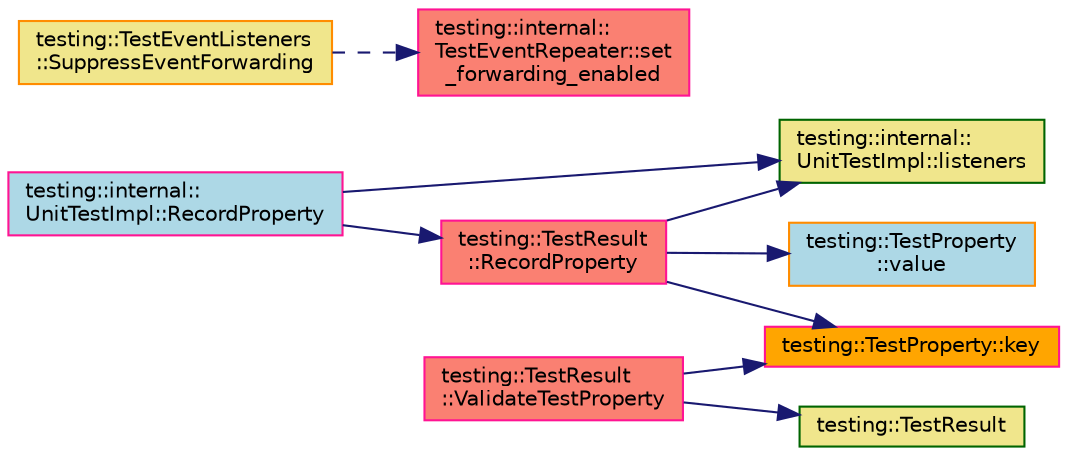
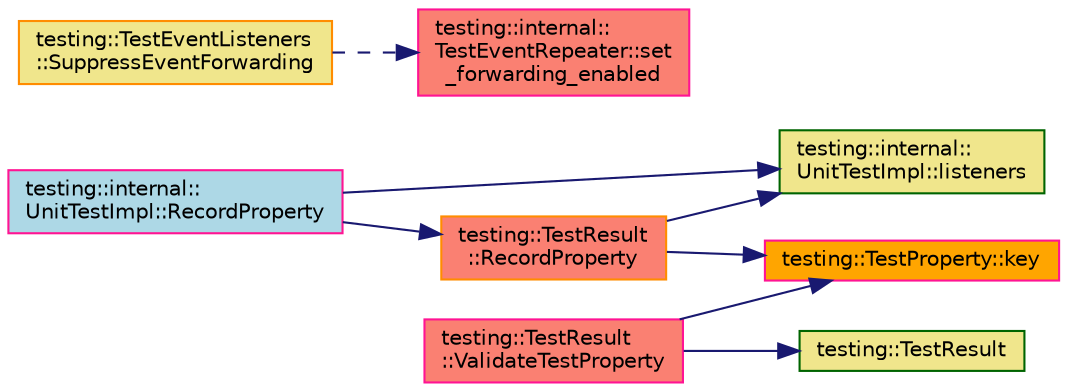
  digraph {
    rankdir=LR
    node [color=deeppink fillcolor=salmon fontname=Helvetica fontsize=10 shape=record style=filled]
    edge [color=midnightblue fontname=Helvetica fontsize=10 labelfontname=Helvetica labelfontsize=10 style=solid]
    n1 [fillcolor=lightblue fontcolor=black height=0.2 label="testing::internal::\lUnitTestImpl::RecordProperty" width=0.4]
-   n2 [height=0.2 label="testing::TestResult\l::RecordProperty" width=0.4]
+   n2 [color=darkorange height=0.2 label="testing::TestResult\l::RecordProperty" width=0.4]
    n3 [color=darkgreen fillcolor=khaki height=0.2 label="testing::internal::\lUnitTestImpl::listeners" width=0.4]
    n4 [fillcolor=orange height=0.2 label="testing::TestProperty::key" width=0.4]
-   n5 [color=darkorange fillcolor=lightblue height=0.2 label="testing::TestProperty\l::value" width=0.4]
    n6 [color=darkorange fillcolor=khaki height=0.2 label="testing::TestEventListeners\l::SuppressEventForwarding" width=0.4]
    n7 [height=0.2 label="testing::internal::\lTestEventRepeater::set\l_forwarding_enabled" width=0.4]
    n8 [height=0.2 label="testing::TestResult\l::ValidateTestProperty" width=0.4]
    n9 [color=darkgreen fillcolor=khaki height=0.2 label="testing::TestResult" width=0.4]
    n1 -> n2
    n1 -> n3
    n2 -> n3
    n2 -> n4
-   n2 -> n5
    n6 -> n7 [style=dashed]
    n8 -> n4
    n8 -> n9
  }
